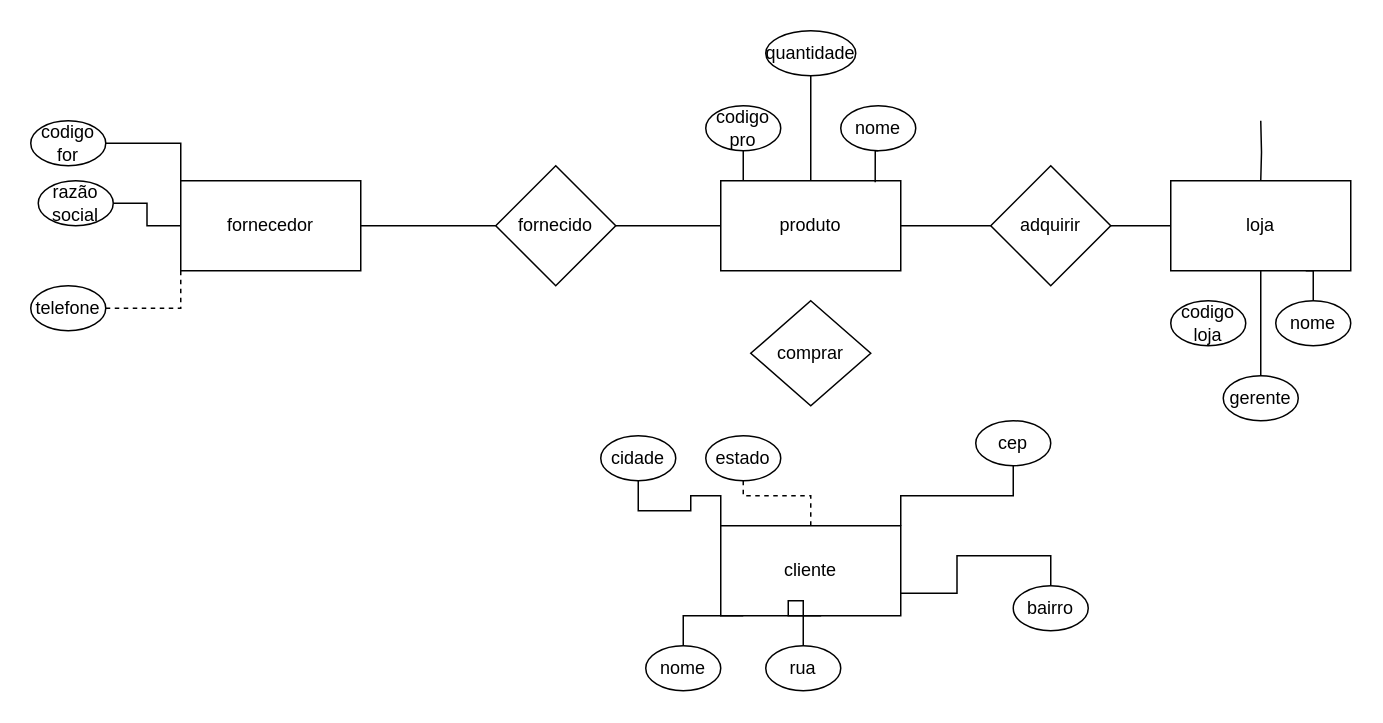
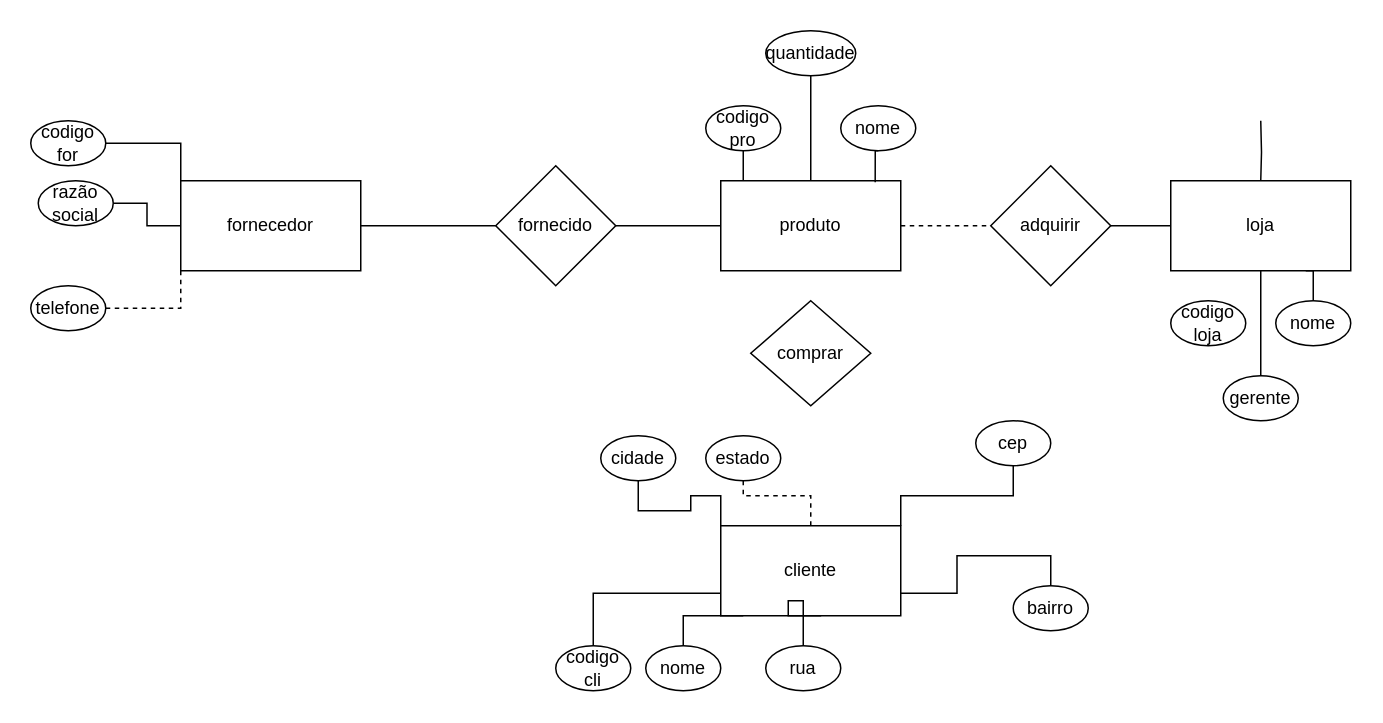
  <mxCell id="0" />
  <mxCell id="1" parent="0" />
  <mxCell id="2" style="edgeStyle=orthogonalEdgeStyle;rounded=0;orthogonalLoop=1;jettySize=auto;html=1;exitX=0;exitY=0;exitDx=0;exitDy=0;entryX=1;entryY=0.5;entryDx=0;entryDy=0;endArrow=none;endFill=0;" edge="1" parent="1" source="5" target="16"><mxGeometry relative="1" as="geometry" /></mxCell>
  <mxCell id="3" style="edgeStyle=orthogonalEdgeStyle;rounded=0;orthogonalLoop=1;jettySize=auto;html=1;exitX=0;exitY=0.5;exitDx=0;exitDy=0;entryX=1;entryY=0.5;entryDx=0;entryDy=0;endArrow=none;endFill=0;" edge="1" parent="1" source="5" target="17"><mxGeometry relative="1" as="geometry" /></mxCell>
  <mxCell id="4" style="edgeStyle=orthogonalEdgeStyle;rounded=0;orthogonalLoop=1;jettySize=auto;html=1;exitX=1;exitY=0.5;exitDx=0;exitDy=0;entryX=0;entryY=0.5;entryDx=0;entryDy=0;endArrow=none;endFill=0;" edge="1" parent="1" source="5" target="15"><mxGeometry relative="1" as="geometry" /></mxCell>
  <mxCell id="5" value="fornecedor" style="rounded=0;whiteSpace=wrap;html=1;" vertex="1" parent="1"><mxGeometry x="120" y="120" width="120" height="60" as="geometry" /></mxCell>
  <mxCell id="6" style="edgeStyle=orthogonalEdgeStyle;rounded=0;orthogonalLoop=1;jettySize=auto;html=1;exitX=0;exitY=0;exitDx=0;exitDy=0;entryX=0.5;entryY=1;entryDx=0;entryDy=0;endArrow=none;endFill=0;" edge="1" parent="1" source="10" target="27"><mxGeometry relative="1" as="geometry" /></mxCell>
  <mxCell id="7" style="edgeStyle=orthogonalEdgeStyle;rounded=0;orthogonalLoop=1;jettySize=auto;html=1;exitX=0.5;exitY=0;exitDx=0;exitDy=0;entryX=0.5;entryY=1;entryDx=0;entryDy=0;endArrow=none;endFill=0;dashed=1;" edge="1" parent="1" source="10" target="28"><mxGeometry relative="1" as="geometry" /></mxCell>
  <mxCell id="8" style="edgeStyle=orthogonalEdgeStyle;rounded=0;orthogonalLoop=1;jettySize=auto;html=1;exitX=1;exitY=0;exitDx=0;exitDy=0;entryX=0.5;entryY=1;entryDx=0;entryDy=0;endArrow=none;endFill=0;" edge="1" parent="1" source="10" target="29"><mxGeometry relative="1" as="geometry" /></mxCell>
  <mxCell id="9" style="edgeStyle=orthogonalEdgeStyle;rounded=0;orthogonalLoop=1;jettySize=auto;html=1;exitX=1;exitY=0.75;exitDx=0;exitDy=0;entryX=0.5;entryY=0;entryDx=0;entryDy=0;endArrow=none;endFill=0;" edge="1" parent="1" source="10" target="26"><mxGeometry relative="1" as="geometry" /></mxCell>
  <mxCell id="10" value="cliente" style="rounded=0;whiteSpace=wrap;html=1;" vertex="1" parent="1"><mxGeometry x="480" y="350" width="120" height="60" as="geometry" /></mxCell>
  <mxCell id="11" value="comprar" style="rhombus;whiteSpace=wrap;html=1;" vertex="1" parent="1"><mxGeometry x="500" y="200" width="80" height="70" as="geometry" /></mxCell>
  <mxCell id="12" style="edgeStyle=orthogonalEdgeStyle;rounded=0;orthogonalLoop=1;jettySize=auto;html=1;exitX=1;exitY=0.5;exitDx=0;exitDy=0;entryX=0;entryY=0.5;entryDx=0;entryDy=0;endArrow=none;endFill=0;" edge="1" parent="1" source="13" target="37"><mxGeometry relative="1" as="geometry" /></mxCell>
  <mxCell id="13" value="adquirir" style="rhombus;whiteSpace=wrap;html=1;" vertex="1" parent="1"><mxGeometry x="660" y="110" width="80" height="80" as="geometry" /></mxCell>
  <mxCell id="14" style="edgeStyle=orthogonalEdgeStyle;rounded=0;orthogonalLoop=1;jettySize=auto;html=1;exitX=1;exitY=0.5;exitDx=0;exitDy=0;endArrow=none;endFill=0;" edge="1" parent="1" source="15" target="31"><mxGeometry relative="1" as="geometry" /></mxCell>
  <mxCell id="15" value="fornecido" style="rhombus;whiteSpace=wrap;html=1;" vertex="1" parent="1"><mxGeometry x="330" y="110" width="80" height="80" as="geometry" /></mxCell>
  <mxCell id="16" value="codigo for" style="ellipse;whiteSpace=wrap;html=1;" vertex="1" parent="1"><mxGeometry x="20" y="80" width="50" height="30" as="geometry" /></mxCell>
  <mxCell id="17" value="razão social" style="ellipse;whiteSpace=wrap;html=1;" vertex="1" parent="1"><mxGeometry x="25" y="120" width="50" height="30" as="geometry" /></mxCell>
  <mxCell id="18" style="edgeStyle=orthogonalEdgeStyle;rounded=0;orthogonalLoop=1;jettySize=auto;html=1;exitX=1;exitY=0.5;exitDx=0;exitDy=0;entryX=0;entryY=1;entryDx=0;entryDy=0;endArrow=none;endFill=0;dashed=1;" edge="1" parent="1" source="19" target="5"><mxGeometry relative="1" as="geometry" /></mxCell>
  <mxCell id="19" value="telefone" style="ellipse;whiteSpace=wrap;html=1;" vertex="1" parent="1"><mxGeometry x="20" y="190" width="50" height="30" as="geometry" /></mxCell>
+ <mxCell id="20" style="edgeStyle=orthogonalEdgeStyle;rounded=0;orthogonalLoop=1;jettySize=auto;html=1;exitX=0.5;exitY=0;exitDx=0;exitDy=0;entryX=0;entryY=0.75;entryDx=0;entryDy=0;endArrow=none;endFill=0;" edge="1" parent="1" source="21" target="10"><mxGeometry relative="1" as="geometry" /></mxCell>
+ <mxCell id="21" value="codigo cli" style="ellipse;whiteSpace=wrap;html=1;" vertex="1" parent="1"><mxGeometry x="370" y="430" width="50" height="30" as="geometry" /></mxCell>
  <mxCell id="22" style="edgeStyle=orthogonalEdgeStyle;rounded=0;orthogonalLoop=1;jettySize=auto;html=1;exitX=0.5;exitY=0;exitDx=0;exitDy=0;entryX=0.125;entryY=1;entryDx=0;entryDy=0;entryPerimeter=0;endArrow=none;endFill=0;" edge="1" parent="1" source="23" target="10"><mxGeometry relative="1" as="geometry" /></mxCell>
  <mxCell id="23" value="nome" style="ellipse;whiteSpace=wrap;html=1;" vertex="1" parent="1"><mxGeometry x="430" y="430" width="50" height="30" as="geometry" /></mxCell>
  <mxCell id="24" style="edgeStyle=orthogonalEdgeStyle;rounded=0;orthogonalLoop=1;jettySize=auto;html=1;exitX=0.5;exitY=0;exitDx=0;exitDy=0;entryX=0.558;entryY=1;entryDx=0;entryDy=0;entryPerimeter=0;endArrow=none;endFill=0;" edge="1" parent="1" source="25" target="10"><mxGeometry relative="1" as="geometry"><Array as="points"><mxPoint x="525" y="400" /></Array></mxGeometry></mxCell>
  <mxCell id="25" value="rua" style="ellipse;whiteSpace=wrap;html=1;" vertex="1" parent="1"><mxGeometry x="510" y="430" width="50" height="30" as="geometry" /></mxCell>
  <mxCell id="26" value="bairro" style="ellipse;whiteSpace=wrap;html=1;" vertex="1" parent="1"><mxGeometry x="675" y="390" width="50" height="30" as="geometry" /></mxCell>
  <mxCell id="27" value="cidade" style="ellipse;whiteSpace=wrap;html=1;" vertex="1" parent="1"><mxGeometry x="400" y="290" width="50" height="30" as="geometry" /></mxCell>
  <mxCell id="28" value="estado" style="ellipse;whiteSpace=wrap;html=1;" vertex="1" parent="1"><mxGeometry x="470" y="290" width="50" height="30" as="geometry" /></mxCell>
  <mxCell id="29" value="cep" style="ellipse;whiteSpace=wrap;html=1;" vertex="1" parent="1"><mxGeometry x="650" y="280" width="50" height="30" as="geometry" /></mxCell>
- <mxCell id="30" style="edgeStyle=orthogonalEdgeStyle;rounded=0;orthogonalLoop=1;jettySize=auto;html=1;exitX=1;exitY=0.5;exitDx=0;exitDy=0;entryX=0;entryY=0.5;entryDx=0;entryDy=0;endArrow=none;endFill=0;" edge="1" parent="1" source="31" target="13"><mxGeometry relative="1" as="geometry" /></mxCell>
+ <mxCell id="30" style="edgeStyle=orthogonalEdgeStyle;rounded=0;orthogonalLoop=1;jettySize=auto;html=1;exitX=1;exitY=0.5;exitDx=0;exitDy=0;entryX=0;entryY=0.5;entryDx=0;entryDy=0;endArrow=none;endFill=0;dashed=1;" edge="1" parent="1" source="31" target="13"><mxGeometry relative="1" as="geometry" /></mxCell>
  <mxCell id="31" value="produto" style="rounded=0;whiteSpace=wrap;html=1;" vertex="1" parent="1"><mxGeometry x="480" y="120" width="120" height="60" as="geometry" /></mxCell>
  <mxCell id="32" style="edgeStyle=orthogonalEdgeStyle;rounded=0;orthogonalLoop=1;jettySize=auto;html=1;exitX=0.5;exitY=0;exitDx=0;exitDy=0;endArrow=none;endFill=0;" edge="1" parent="1" source="43"><mxGeometry relative="1" as="geometry"><mxPoint x="540" y="40" as="targetPoint" /></mxGeometry></mxCell>
  <mxCell id="33" style="edgeStyle=orthogonalEdgeStyle;rounded=0;orthogonalLoop=1;jettySize=auto;html=1;exitX=0.5;exitY=1;exitDx=0;exitDy=0;entryX=0.125;entryY=0;entryDx=0;entryDy=0;entryPerimeter=0;endArrow=none;endFill=0;" edge="1" parent="1" source="34" target="31"><mxGeometry relative="1" as="geometry" /></mxCell>
  <mxCell id="34" value="codigo pro" style="ellipse;whiteSpace=wrap;html=1;" vertex="1" parent="1"><mxGeometry x="470" y="70" width="50" height="30" as="geometry" /></mxCell>
  <mxCell id="35" style="edgeStyle=orthogonalEdgeStyle;rounded=0;orthogonalLoop=1;jettySize=auto;html=1;exitX=0.75;exitY=1;exitDx=0;exitDy=0;entryX=0.5;entryY=0;entryDx=0;entryDy=0;endArrow=none;endFill=0;" edge="1" parent="1" source="37" target="41"><mxGeometry relative="1" as="geometry" /></mxCell>
  <mxCell id="36" style="edgeStyle=orthogonalEdgeStyle;rounded=0;orthogonalLoop=1;jettySize=auto;html=1;exitX=0.5;exitY=1;exitDx=0;exitDy=0;endArrow=none;endFill=0;entryX=0.5;entryY=0;entryDx=0;entryDy=0;" edge="1" parent="1" source="37" target="40"><mxGeometry relative="1" as="geometry"><mxPoint x="840" y="240" as="targetPoint" /></mxGeometry></mxCell>
  <mxCell id="37" value="loja" style="rounded=0;whiteSpace=wrap;html=1;" vertex="1" parent="1"><mxGeometry x="780" y="120" width="120" height="60" as="geometry" /></mxCell>
  <mxCell id="38" style="edgeStyle=orthogonalEdgeStyle;rounded=0;orthogonalLoop=1;jettySize=auto;html=1;exitX=0.5;exitY=1;exitDx=0;exitDy=0;entryX=0.5;entryY=0;entryDx=0;entryDy=0;endArrow=none;endFill=0;" edge="1" parent="1" target="37"><mxGeometry relative="1" as="geometry"><mxPoint x="840" y="80" as="sourcePoint" /></mxGeometry></mxCell>
  <mxCell id="39" value="codigo loja" style="ellipse;whiteSpace=wrap;html=1;" vertex="1" parent="1"><mxGeometry x="780" y="200" width="50" height="30" as="geometry" /></mxCell>
  <mxCell id="40" value="gerente" style="ellipse;whiteSpace=wrap;html=1;" vertex="1" parent="1"><mxGeometry x="815" y="250" width="50" height="30" as="geometry" /></mxCell>
  <mxCell id="41" value="nome" style="ellipse;whiteSpace=wrap;html=1;" vertex="1" parent="1"><mxGeometry x="850" y="200" width="50" height="30" as="geometry" /></mxCell>
  <mxCell id="42" style="edgeStyle=orthogonalEdgeStyle;rounded=0;orthogonalLoop=1;jettySize=auto;html=1;exitX=0.5;exitY=1;exitDx=0;exitDy=0;entryX=0.5;entryY=0;entryDx=0;entryDy=0;endArrow=none;endFill=0;" edge="1" parent="1" source="43" target="31"><mxGeometry relative="1" as="geometry" /></mxCell>
  <mxCell id="43" value="quantidade" style="ellipse;whiteSpace=wrap;html=1;" vertex="1" parent="1"><mxGeometry x="510" y="20" width="60" height="30" as="geometry" /></mxCell>
  <mxCell id="44" style="edgeStyle=orthogonalEdgeStyle;rounded=0;orthogonalLoop=1;jettySize=auto;html=1;exitX=0.5;exitY=1;exitDx=0;exitDy=0;entryX=0.858;entryY=0.017;entryDx=0;entryDy=0;entryPerimeter=0;endArrow=none;endFill=0;" edge="1" parent="1" source="45" target="31"><mxGeometry relative="1" as="geometry" /></mxCell>
  <mxCell id="45" value="nome" style="ellipse;whiteSpace=wrap;html=1;" vertex="1" parent="1"><mxGeometry x="560" y="70" width="50" height="30" as="geometry" /></mxCell>
